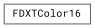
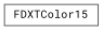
  digraph {
    rankdir=TB
    fontname="Roboto Mono"
-   n1 [color=grey40 fillcolor=white fontname="Roboto Mono" fontsize=10 height=0.2 label=FDXTColor16 shape=box style=filled width=0.4]
+   n1 [color=grey40 fillcolor=white fontname="Roboto Mono" fontsize=10 height=0.2 label=FDXTColor15 shape=box style=filled width=0.4]
  }
